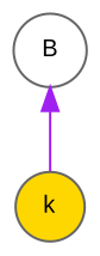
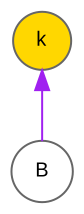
  digraph {
    rankdir=TB
    fontname="Liberation Sans"
    node [color=gray40 fontname="Liberation Sans" fontsize=10 shape=circle style=filled]
    n1 [fillcolor=gold fontcolor=black height=0.2 label=k width=0.4]
    n2 [height=0.2 label=B width=0.4 fillcolor=white]
-   n2 -> n1 [color=purple dir=back fontname="Liberation Sans" fontsize=10 labelfontname=FreeSans labelfontsize=10 style=solid]
+   n1 -> n2 [color=purple dir=back fontname="Liberation Sans" fontsize=10 labelfontname=FreeSans labelfontsize=10 style=solid]
  }
